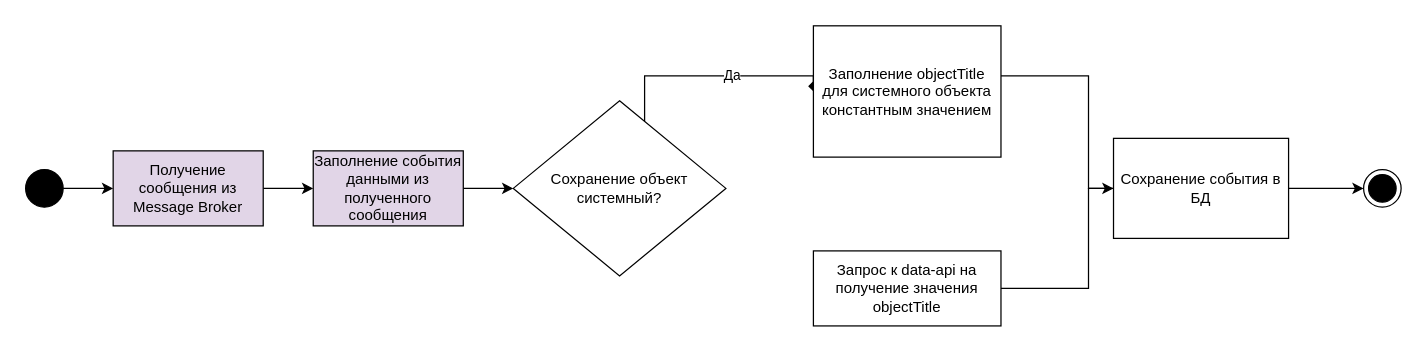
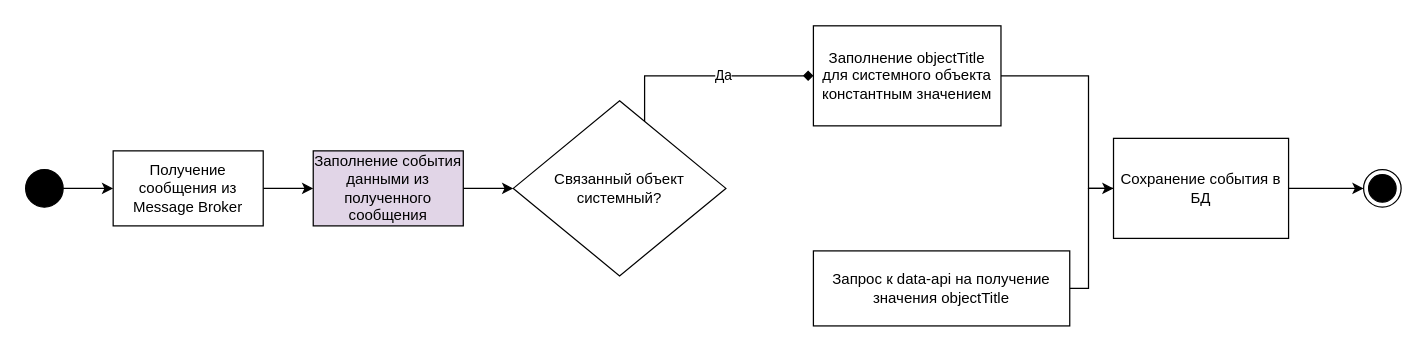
  <mxCell id="0" />
  <mxCell id="1" parent="0" />
  <mxCell id="2" value="" style="edgeStyle=orthogonalEdgeStyle;rounded=0;orthogonalLoop=1;jettySize=auto;html=1;" edge="1" parent="1" source="3" target="5"><mxGeometry relative="1" as="geometry" /></mxCell>
- <mxCell id="3" value="Получение сообщения из Message Broker" style="rounded=0;whiteSpace=wrap;html=1;fillColor=#e1d5e7;" vertex="1" parent="1"><mxGeometry x="90" y="120" width="120" height="60" as="geometry" /></mxCell>
+ <mxCell id="3" value="Получение сообщения из Message Broker" style="rounded=0;whiteSpace=wrap;html=1;" vertex="1" parent="1"><mxGeometry x="90" y="120" width="120" height="60" as="geometry" /></mxCell>
  <mxCell id="4" value="" style="edgeStyle=orthogonalEdgeStyle;rounded=0;orthogonalLoop=1;jettySize=auto;html=1;" edge="1" parent="1" source="5" target="8"><mxGeometry relative="1" as="geometry" /></mxCell>
  <mxCell id="5" value="Заполнение события данными из полученного сообщения" style="rounded=0;whiteSpace=wrap;html=1;fillColor=#e1d5e7;" vertex="1" parent="1"><mxGeometry x="250" y="120" width="120" height="60" as="geometry" /></mxCell>
  <mxCell id="6" style="edgeStyle=orthogonalEdgeStyle;rounded=0;orthogonalLoop=1;jettySize=auto;html=1;entryX=0;entryY=0.5;entryDx=0;entryDy=0;endArrow=diamond;" edge="1" parent="1" source="8" target="10"><mxGeometry relative="1" as="geometry"><Array as="points"><mxPoint x="515" y="60" /></Array></mxGeometry></mxCell>
  <mxCell id="7" value="Да" style="edgeLabel;html=1;align=center;verticalAlign=middle;resizable=0;points=[];" vertex="1" connectable="0" parent="6"><mxGeometry x="0.152" y="1" relative="1" as="geometry"><mxPoint as="offset" /></mxGeometry></mxCell>
- <mxCell id="8" value="Сохранение объект системный?" style="rhombus;whiteSpace=wrap;html=1;rounded=0;comic=0;" vertex="1" parent="1"><mxGeometry x="410" y="80" width="170" height="140" as="geometry" /></mxCell>
+ <mxCell id="8" value="Связанный объект системный?" style="rhombus;whiteSpace=wrap;html=1;rounded=0;comic=0;" vertex="1" parent="1"><mxGeometry x="410" y="80" width="170" height="140" as="geometry" /></mxCell>
  <mxCell id="9" value="" style="edgeStyle=orthogonalEdgeStyle;rounded=0;orthogonalLoop=1;jettySize=auto;html=1;" edge="1" parent="1" source="10" target="14"><mxGeometry relative="1" as="geometry"><Array as="points"><mxPoint x="870" y="60" /><mxPoint x="870" y="150" /></Array></mxGeometry></mxCell>
- <mxCell id="10" value="Заполнение objectTitle для системного объекта константным значением" style="whiteSpace=wrap;html=1;rounded=0;comic=0;" vertex="1" parent="1"><mxGeometry x="650" y="20" width="150" height="105" as="geometry" /></mxCell>
+ <mxCell id="10" value="Заполнение objectTitle для системного объекта константным значением" style="whiteSpace=wrap;html=1;rounded=0;comic=0;" vertex="1" parent="1"><mxGeometry x="650" y="20" width="150" height="80" as="geometry" /></mxCell>
  <mxCell id="11" style="edgeStyle=orthogonalEdgeStyle;rounded=0;orthogonalLoop=1;jettySize=auto;html=1;entryX=0;entryY=0.5;entryDx=0;entryDy=0;endArrow=none;" edge="1" parent="1" source="12" target="14"><mxGeometry relative="1" as="geometry"><Array as="points"><mxPoint x="870" y="230" /><mxPoint x="870" y="150" /></Array></mxGeometry></mxCell>
- <mxCell id="12" value="Запрос к data-api на получение значения objectTitle" style="whiteSpace=wrap;html=1;rounded=0;comic=0;" vertex="1" parent="1"><mxGeometry x="650" y="200" width="150" height="60" as="geometry" /></mxCell>
+ <mxCell id="12" value="Запрос к data-api на получение значения objectTitle" style="whiteSpace=wrap;html=1;rounded=0;comic=0;" vertex="1" parent="1"><mxGeometry x="650" y="200" width="205" height="60" as="geometry" /></mxCell>
  <mxCell id="13" value="" style="edgeStyle=orthogonalEdgeStyle;rounded=0;orthogonalLoop=1;jettySize=auto;html=1;" edge="1" parent="1" source="14" target="17"><mxGeometry relative="1" as="geometry" /></mxCell>
  <mxCell id="14" value="Сохранение события в БД" style="whiteSpace=wrap;html=1;rounded=0;comic=0;" vertex="1" parent="1"><mxGeometry x="890" y="110" width="140" height="80" as="geometry" /></mxCell>
  <mxCell id="15" value="" style="edgeStyle=orthogonalEdgeStyle;rounded=0;orthogonalLoop=1;jettySize=auto;html=1;" edge="1" parent="1" source="16" target="3"><mxGeometry relative="1" as="geometry" /></mxCell>
  <mxCell id="16" value="" style="ellipse;fillColor=strokeColor;html=1;" vertex="1" parent="1"><mxGeometry x="20" y="135" width="30" height="30" as="geometry" /></mxCell>
  <mxCell id="17" value="" style="ellipse;html=1;shape=endState;fillColor=strokeColor;" vertex="1" parent="1"><mxGeometry x="1090" y="135" width="30" height="30" as="geometry" /></mxCell>
